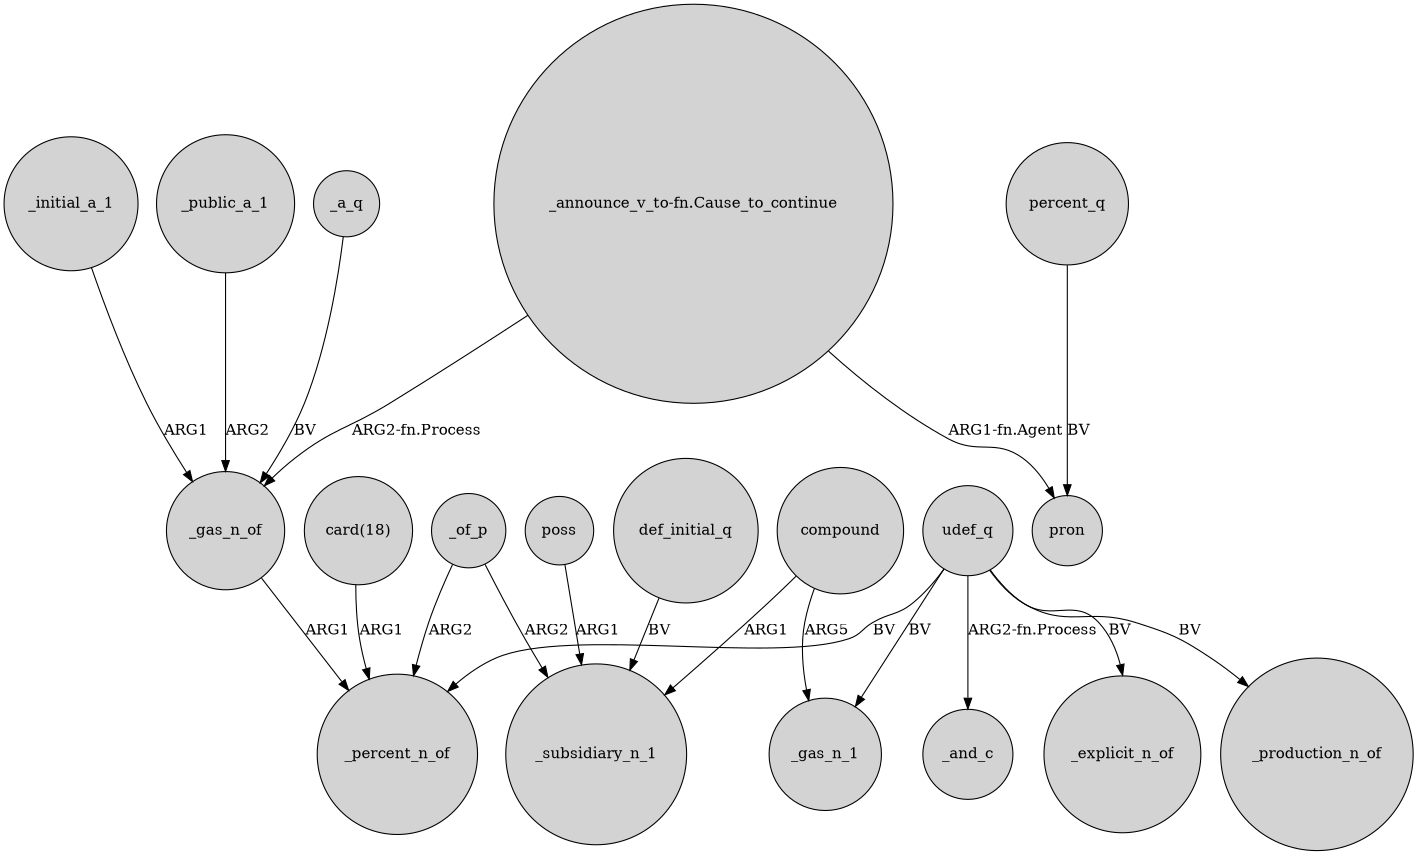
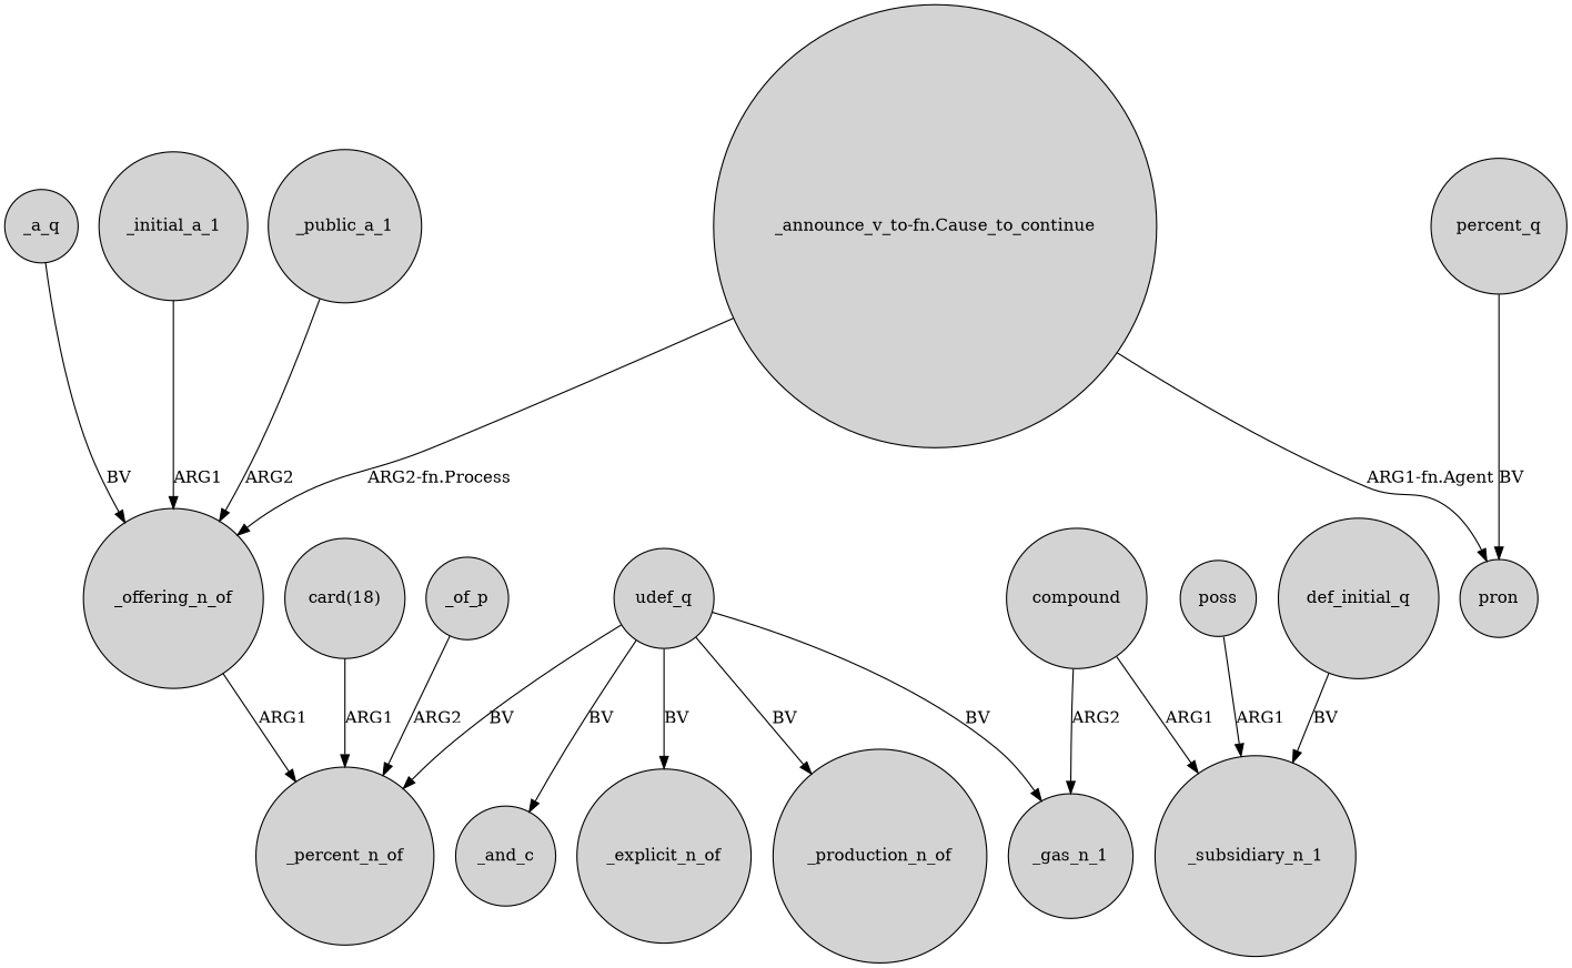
  digraph {
    node [shape=circle style=filled]
    _a_q
-   _offering_n_of [label=_gas_n_of]
+   _offering_n_of
    _percent_n_of
    compound
    _subsidiary_n_1
    _gas_n_1
    "_announce_v_to-fn.Cause_to_continue"
    pron
    "card(18)"
    _of_p
    udef_q
    _and_c
    n13 [label=_explicit_n_of]
    _production_n_of
    _initial_a_1
    n16 [label=percent_q]
    poss
    n18 [label=def_initial_q]
    _public_a_1
    _a_q -> _offering_n_of [label=BV]
    _offering_n_of -> _percent_n_of [label=ARG1]
    compound -> _subsidiary_n_1 [label=ARG1]
-   compound -> _gas_n_1 [label=ARG5]
+   compound -> _gas_n_1 [label=ARG2]
    "_announce_v_to-fn.Cause_to_continue" -> _offering_n_of [label="ARG2-fn.Process"]
    "_announce_v_to-fn.Cause_to_continue" -> pron [label="ARG1-fn.Agent"]
    "card(18)" -> _percent_n_of [label=ARG1]
    _of_p -> _percent_n_of [label=ARG2]
-   _of_p -> _subsidiary_n_1 [label=ARG2]
    udef_q -> _percent_n_of [label=BV]
    udef_q -> _gas_n_1 [label=BV]
-   udef_q -> _and_c [label="ARG2-fn.Process"]
+   udef_q -> _and_c [label=BV]
    udef_q -> n13 [label=BV]
    udef_q -> _production_n_of [label=BV]
    _initial_a_1 -> _offering_n_of [label=ARG1]
    n16 -> pron [label=BV]
    poss -> _subsidiary_n_1 [label=ARG1]
    n18 -> _subsidiary_n_1 [label=BV]
    _public_a_1 -> _offering_n_of [label=ARG2]
  }
